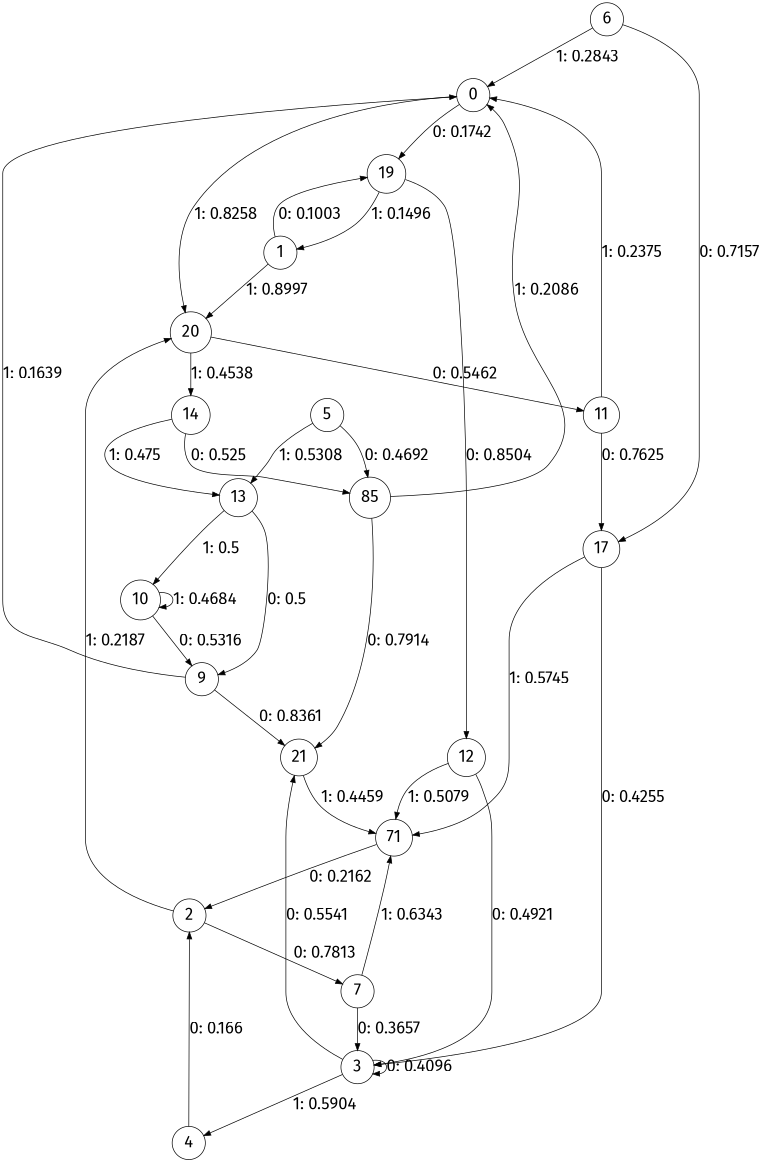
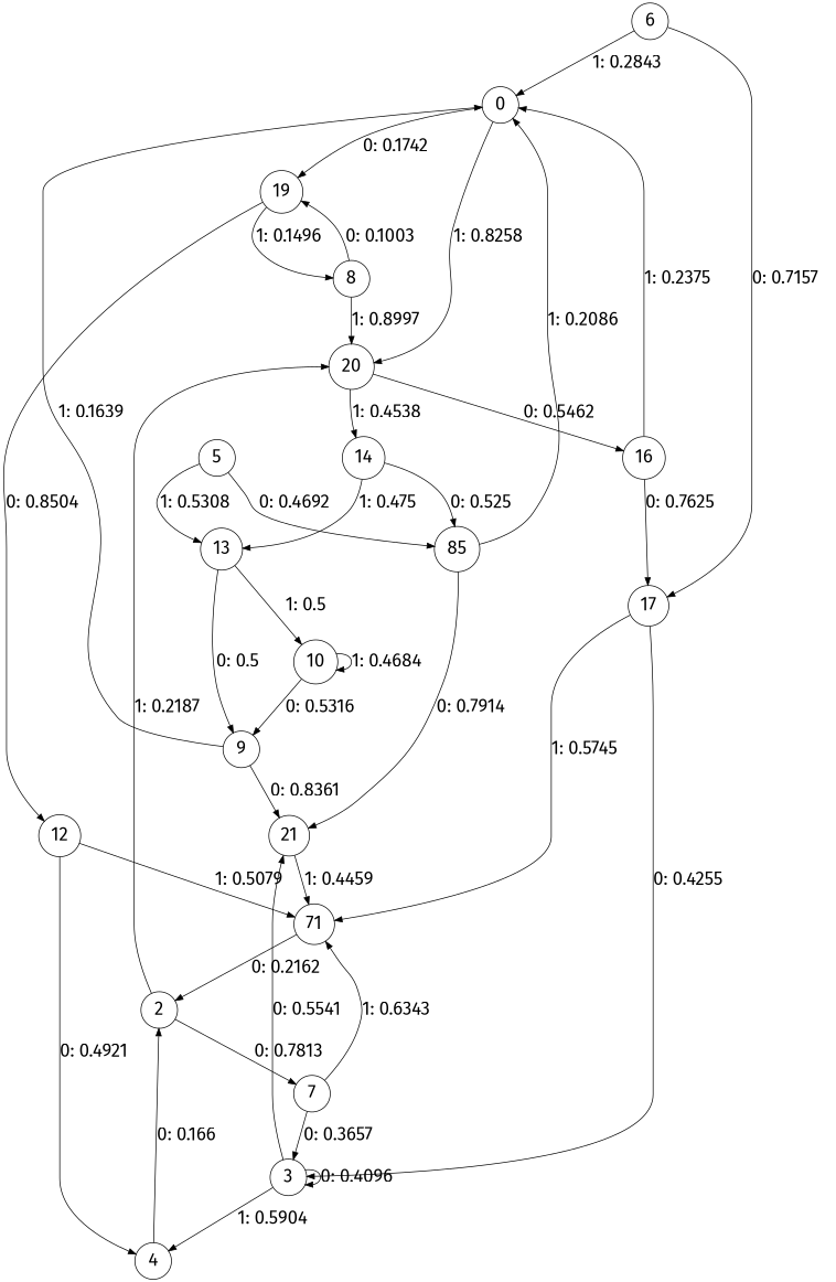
  digraph {
    fontname="Fira Sans"
    node [fontname="Fira Sans" fontsize=24 shape=circle]
    edge [fontname="Fira Sans" fontsize=24]
    0
    19
    20
-   8 [label=1]
+   8
    12
    14
-   16 [label=11]
+   16
    3
    n9 [label=71]
    n10 [label=85]
    13
    17
    6
    5
    21
    9
    10
    2
    7
    4
    0 -> 19 [label="0: 0.1742   "]
    0 -> 20 [label="1: 0.8258   "]
    19 -> 8 [label="1: 0.1496   "]
    19 -> 12 [label="0: 0.8504   "]
    20 -> 14 [label="1: 0.4538   "]
    20 -> 16 [label="0: 0.5462   "]
    8 -> 19 [label="0: 0.1003   "]
    8 -> 20 [label="1: 0.8997   "]
-   12 -> 3 [label="0: 0.4921   "]
+   12 -> 4 [label="0: 0.4921   "]
    12 -> n9 [label="1: 0.5079   "]
    14 -> n10 [label="0: 0.525    "]
    14 -> 13 [label="1: 0.475    "]
    16 -> 0 [label="1: 0.2375   "]
    16 -> 17 [label="0: 0.7625   "]
    3 -> 3 [label="0: 0.4096   "]
    3 -> 21 [label="0: 0.5541   "]
    3 -> 4 [label="1: 0.5904   "]
    n9 -> 2 [label="0: 0.2162   "]
    n10 -> 0 [label="1: 0.2086   "]
    n10 -> 21 [label="0: 0.7914   "]
    13 -> 9 [label="0: 0.5      "]
    13 -> 10 [label="1: 0.5      "]
    17 -> 3 [label="0: 0.4255   "]
    17 -> n9 [label="1: 0.5745   "]
    6 -> 0 [label="1: 0.2843   "]
    6 -> 17 [label="0: 0.7157   "]
    5 -> n10 [label="0: 0.4692   "]
    5 -> 13 [label="1: 0.5308   "]
    21 -> n9 [label="1: 0.4459   "]
    9 -> 0 [label="1: 0.1639   "]
    9 -> 21 [label="0: 0.8361   "]
    10 -> 9 [label="0: 0.5316   "]
    10 -> 10 [label="1: 0.4684   "]
    2 -> 20 [label="1: 0.2187   "]
    2 -> 7 [label="0: 0.7813   "]
    7 -> 3 [label="0: 0.3657   "]
    7 -> n9 [label="1: 0.6343   "]
    4 -> 2 [label="0: 0.166    "]
  }
